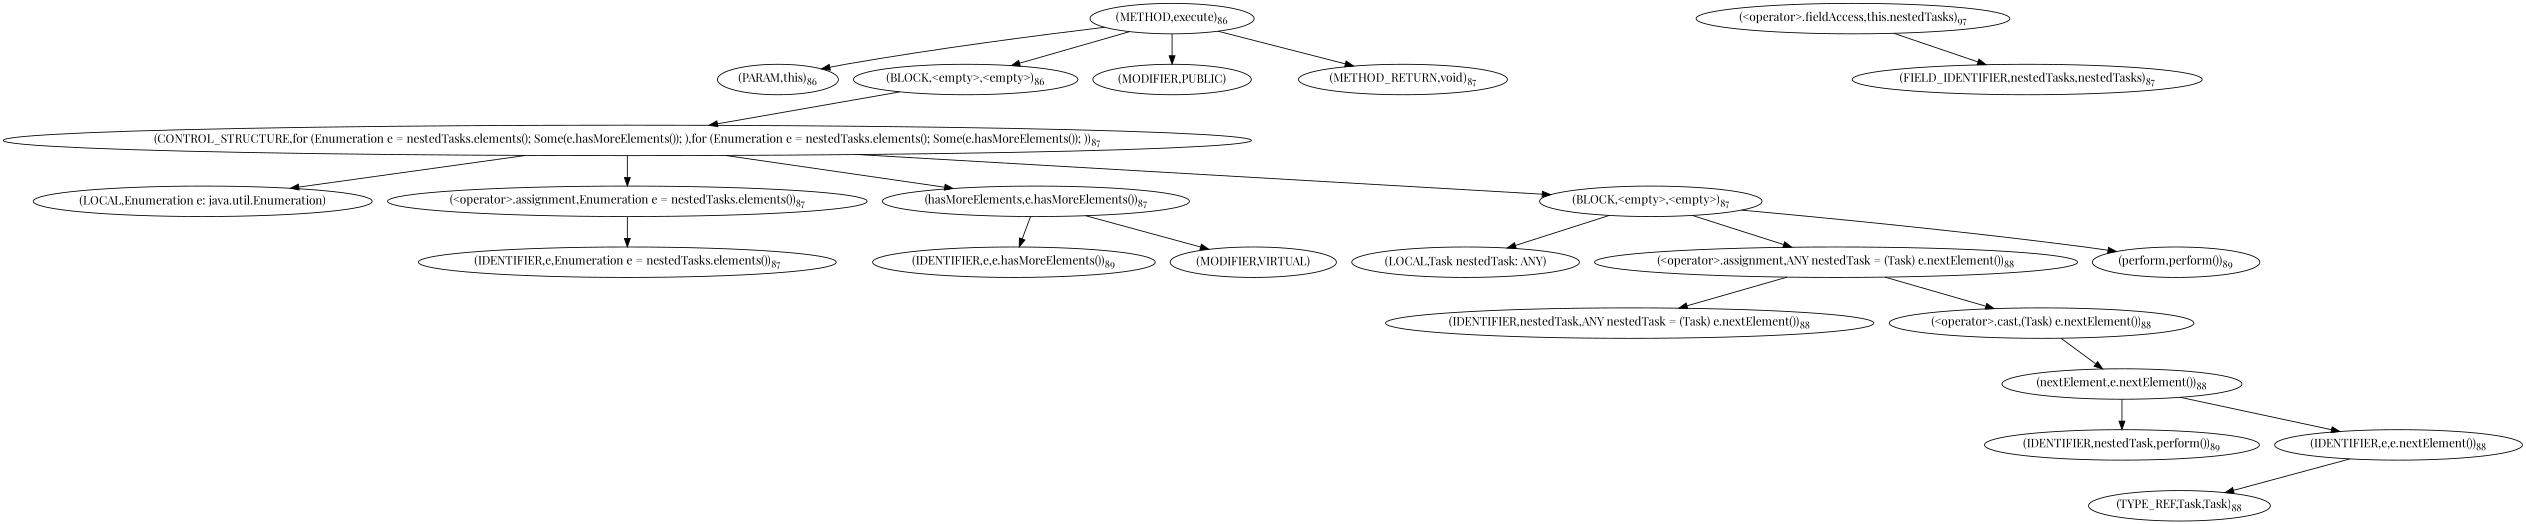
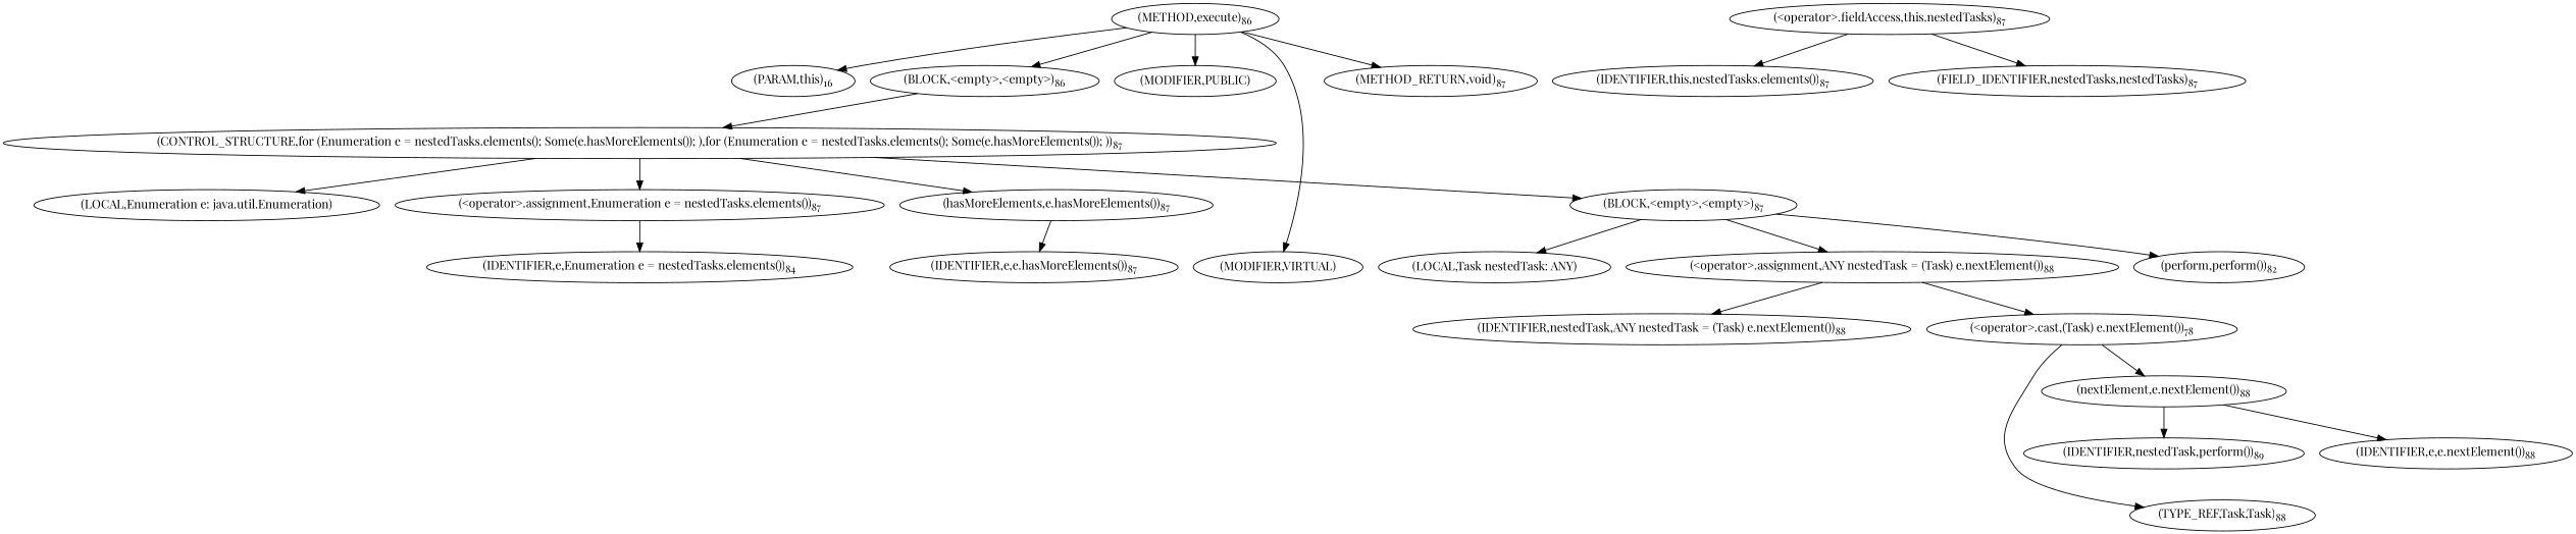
  digraph {
    fontname="Playfair Display"
    node [fontname="Playfair Display"]
    edge [fontname="Playfair Display"]
    n1 [label=<(METHOD,execute)<SUB>86</SUB>>]
-   n2 [label=<(PARAM,this)<SUB>86</SUB>>]
+   n2 [label=<(PARAM,this)<SUB>16</SUB>>]
    n3 [label=<(BLOCK,&lt;empty&gt;,&lt;empty&gt;)<SUB>86</SUB>>]
    n4 [label=<(MODIFIER,PUBLIC)>]
    n5 [label=<(MODIFIER,VIRTUAL)>]
    n6 [label=<(METHOD_RETURN,void)<SUB>87</SUB>>]
    n7 [label=<(CONTROL_STRUCTURE,for (Enumeration e = nestedTasks.elements(); Some(e.hasMoreElements()); ),for (Enumeration e = nestedTasks.elements(); Some(e.hasMoreElements()); ))<SUB>87</SUB>>]
    n8 [label=<(LOCAL,Enumeration e: java.util.Enumeration)>]
    n9 [label=<(&lt;operator&gt;.assignment,Enumeration e = nestedTasks.elements())<SUB>87</SUB>>]
    n10 [label=<(hasMoreElements,e.hasMoreElements())<SUB>87</SUB>>]
    n11 [label=<(BLOCK,&lt;empty&gt;,&lt;empty&gt;)<SUB>87</SUB>>]
-   n12 [label=<(IDENTIFIER,e,Enumeration e = nestedTasks.elements())<SUB>87</SUB>>]
-   n13 [label=<(IDENTIFIER,e,e.hasMoreElements())<SUB>89</SUB>>]
+   n12 [label=<(IDENTIFIER,e,Enumeration e = nestedTasks.elements())<SUB>84</SUB>>]
+   n13 [label=<(IDENTIFIER,e,e.hasMoreElements())<SUB>87</SUB>>]
    n14 [label=<(LOCAL,Task nestedTask: ANY)>]
    n15 [label=<(&lt;operator&gt;.assignment,ANY nestedTask = (Task) e.nextElement())<SUB>88</SUB>>]
-   n16 [label=<(perform,perform())<SUB>89</SUB>>]
-   n17 [label=<(&lt;operator&gt;.fieldAccess,this.nestedTasks)<SUB>97</SUB>>]
+   n16 [label=<(perform,perform())<SUB>82</SUB>>]
+   n17 [label=<(&lt;operator&gt;.fieldAccess,this.nestedTasks)<SUB>87</SUB>>]
+   n18 [label=<(IDENTIFIER,this,nestedTasks.elements())<SUB>87</SUB>>]
    n19 [label=<(FIELD_IDENTIFIER,nestedTasks,nestedTasks)<SUB>87</SUB>>]
    n20 [label=<(IDENTIFIER,nestedTask,ANY nestedTask = (Task) e.nextElement())<SUB>88</SUB>>]
-   n21 [label=<(&lt;operator&gt;.cast,(Task) e.nextElement())<SUB>88</SUB>>]
+   n21 [label=<(&lt;operator&gt;.cast,(Task) e.nextElement())<SUB>78</SUB>>]
    n22 [label=<(TYPE_REF,Task,Task)<SUB>88</SUB>>]
    n23 [label=<(nextElement,e.nextElement())<SUB>88</SUB>>]
    n24 [label=<(IDENTIFIER,e,e.nextElement())<SUB>88</SUB>>]
    n25 [label=<(IDENTIFIER,nestedTask,perform())<SUB>89</SUB>>]
    n1 -> n2
    n1 -> n3
    n1 -> n4
-   n10 -> n5
+   n1 -> n5
    n1 -> n6
    n3 -> n7
    n7 -> n8
    n7 -> n9
    n7 -> n10
    n7 -> n11
    n9 -> n12
    n10 -> n13
    n11 -> n14
    n11 -> n15
    n11 -> n16
    n15 -> n20
    n15 -> n21
+   n17 -> n18
    n17 -> n19
-   n24 -> n22
+   n21 -> n22
    n21 -> n23
    n23 -> n24
    n23 -> n25
  }
